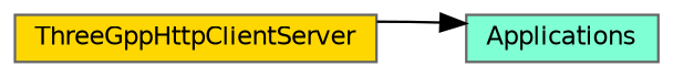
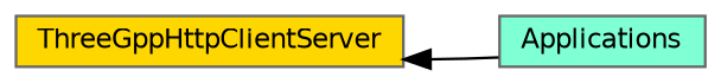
  digraph {
    rankdir=LR
    node [color=gray40 fontname=Helvetica fontsize=10 shape=box style=filled]
    n1 [fillcolor=gold fontcolor=black height=0.2 label=ThreeGppHttpClientServer width=0.4]
    n2 [fillcolor=aquamarine height=0.2 label=Applications width=0.4]
-   n2 -> n1 [dir=back fontname=Helvetica fontsize=10 labelfontname=Helvetica labelfontsize=10 shape=plaintext style=solid]
+   n1 -> n2 [dir=back fontname=Helvetica fontsize=10 labelfontname=Helvetica labelfontsize=10 shape=plaintext style=solid]
  }
